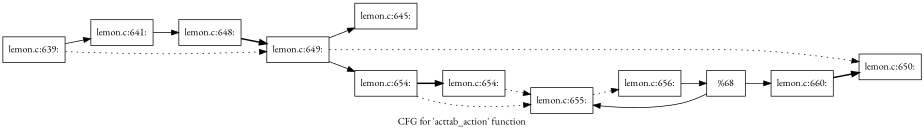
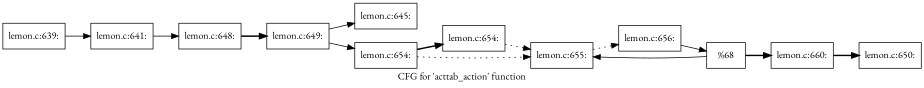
  digraph {
    fontname="EB Garamond"
    label="CFG for 'acttab_action' function"
    rankdir=LR
    node [fontname="EB Garamond" shape=record]
    edge [fontname="EB Garamond" style=solid]
    n1 [label="{lemon.c:639:}"]
    n2 [label="{lemon.c:641:}"]
    n3 [label="{lemon.c:649:}"]
    n4 [label="{lemon.c:648:}"]
    n5 [label="{lemon.c:645:}"]
    n6 [label="{lemon.c:650:}"]
    n7 [label="{lemon.c:654:}"]
    n8 [label="{lemon.c:654:}"]
    n9 [label="{lemon.c:655:}"]
    n10 [label="{lemon.c:660:}"]
    n11 [label="{lemon.c:656:}"]
    n12 [label="{%68}"]
    n1 -> n2
-   n1 -> n3 [style=dotted]
    n2 -> n4
    n3 -> n5
-   n3 -> n6 [style=dotted]
    n3 -> n7
    n4 -> n3 [style=bold]
    n7 -> n8 [style=bold]
    n7 -> n9 [style=dotted]
    n8 -> n9 [style=dotted]
    n9 -> n11 [style=dotted]
    n10 -> n6 [style=bold]
    n11 -> n12
    n12 -> n9
-   n12 -> n10
+   n12 -> n10 [style=bold]
  }
